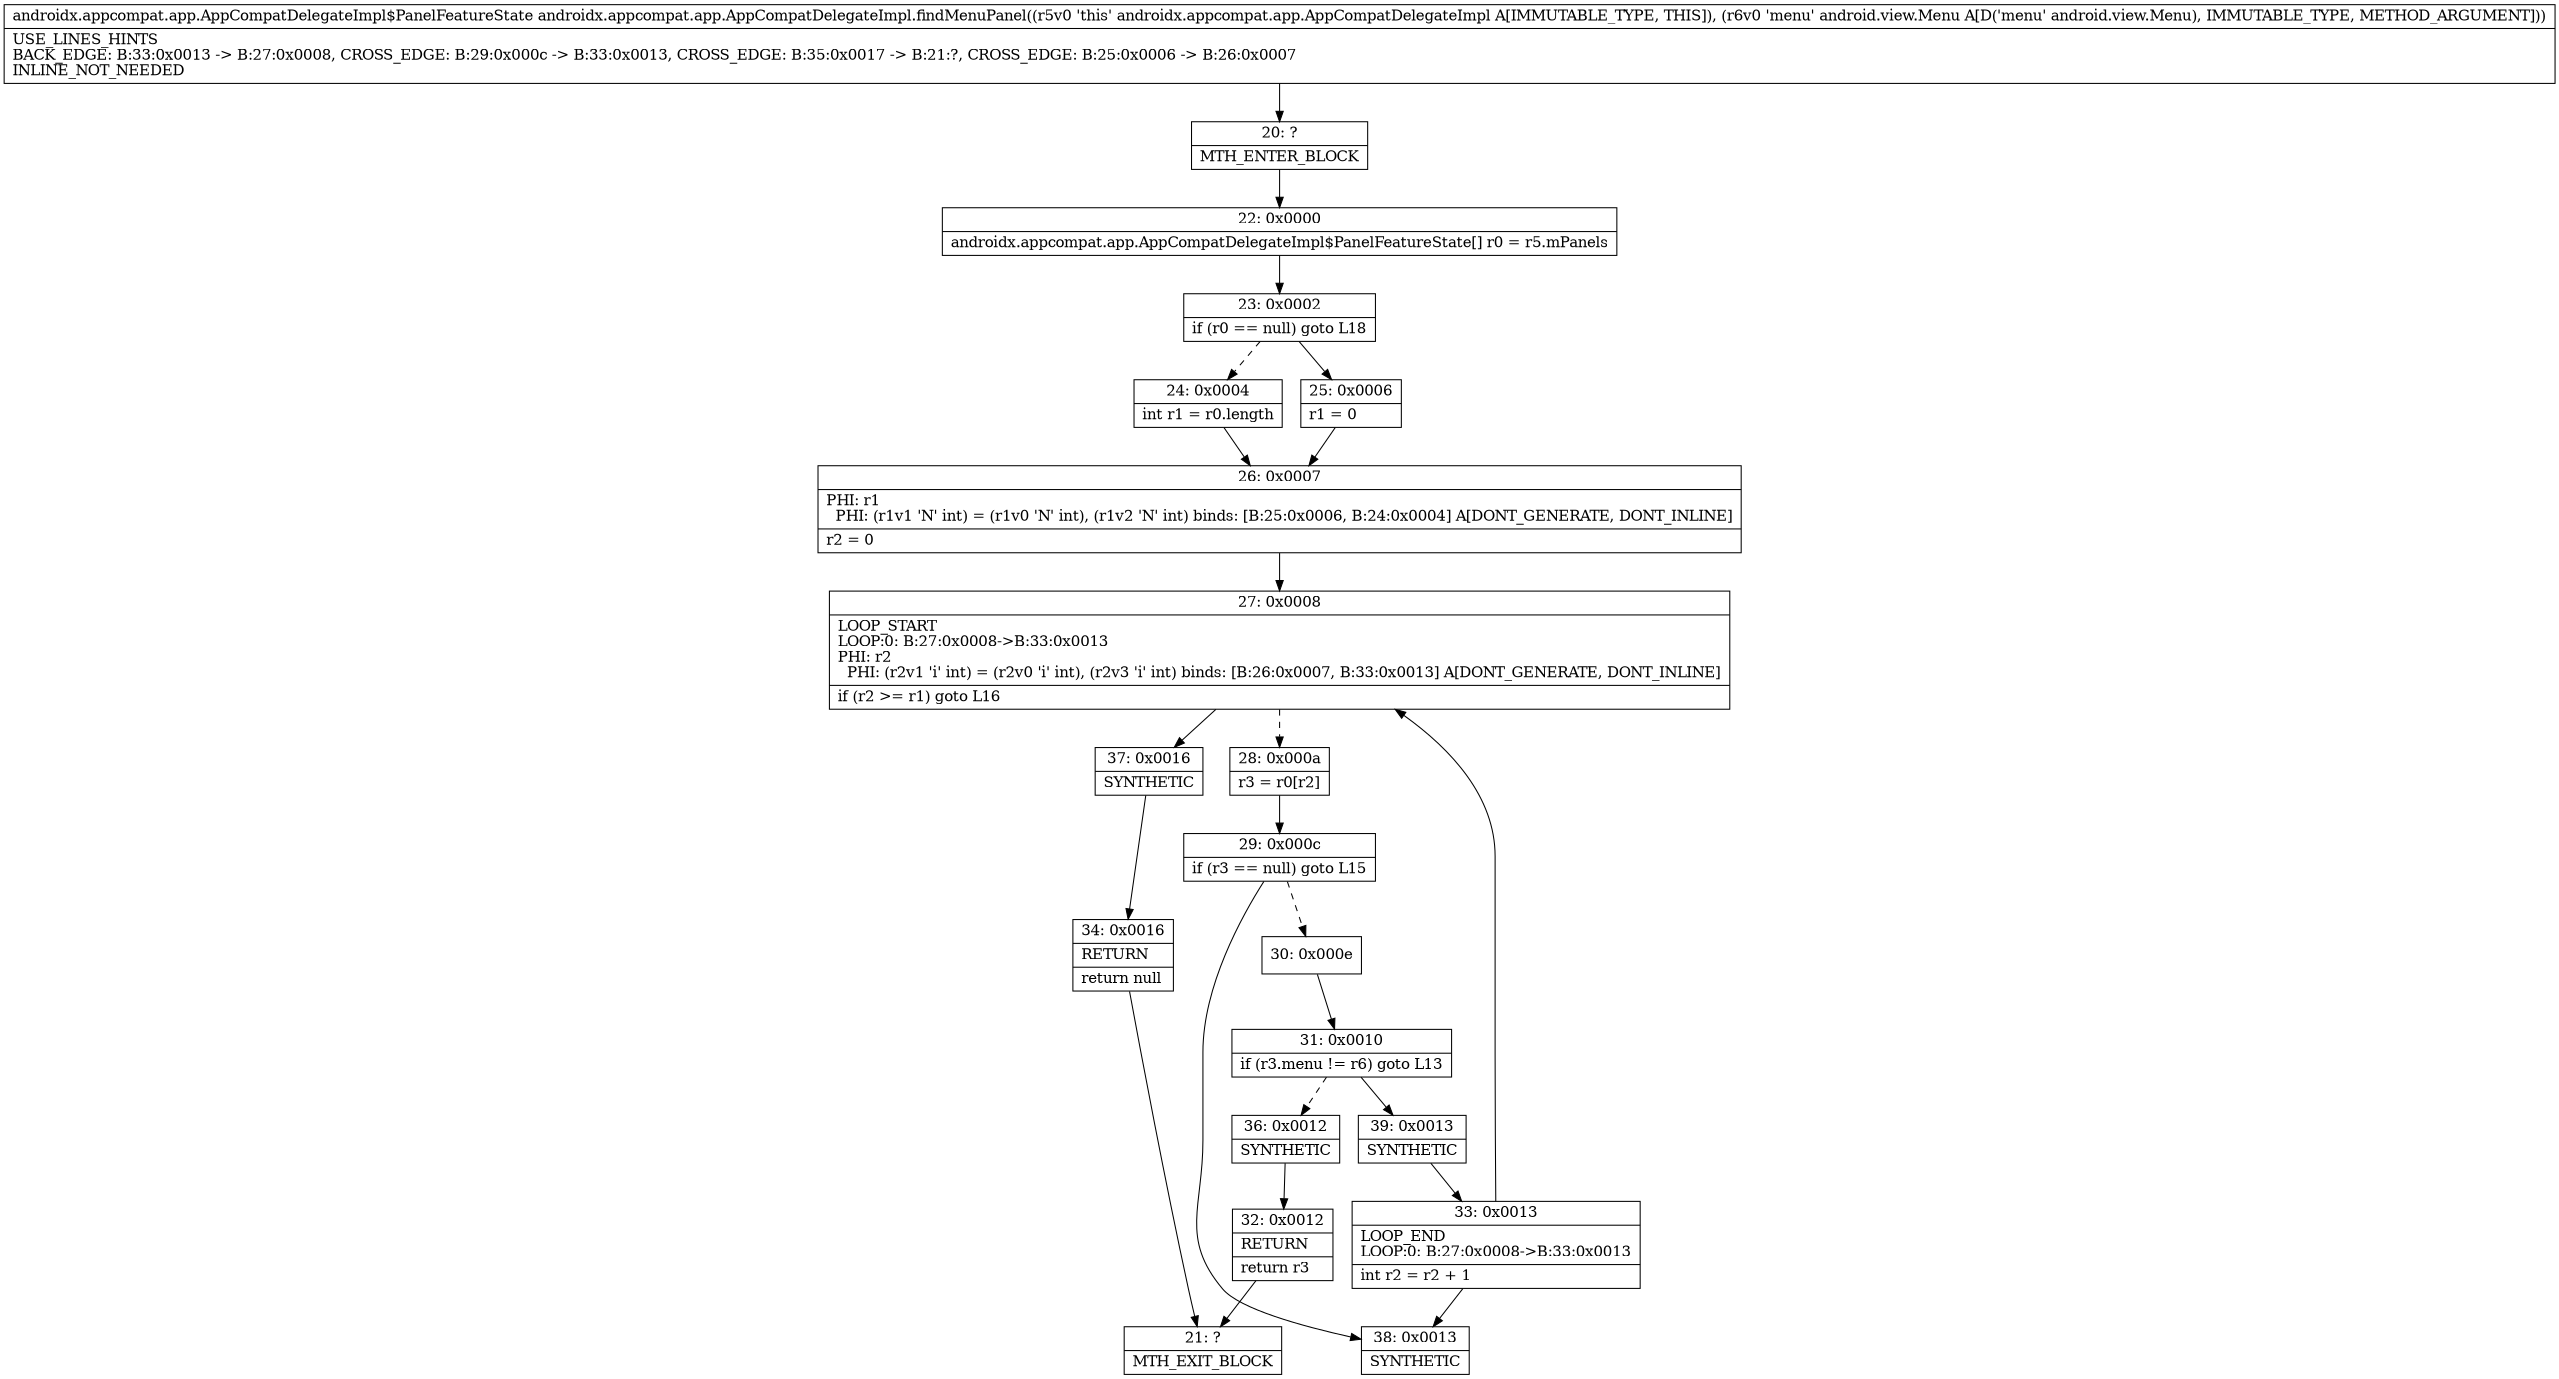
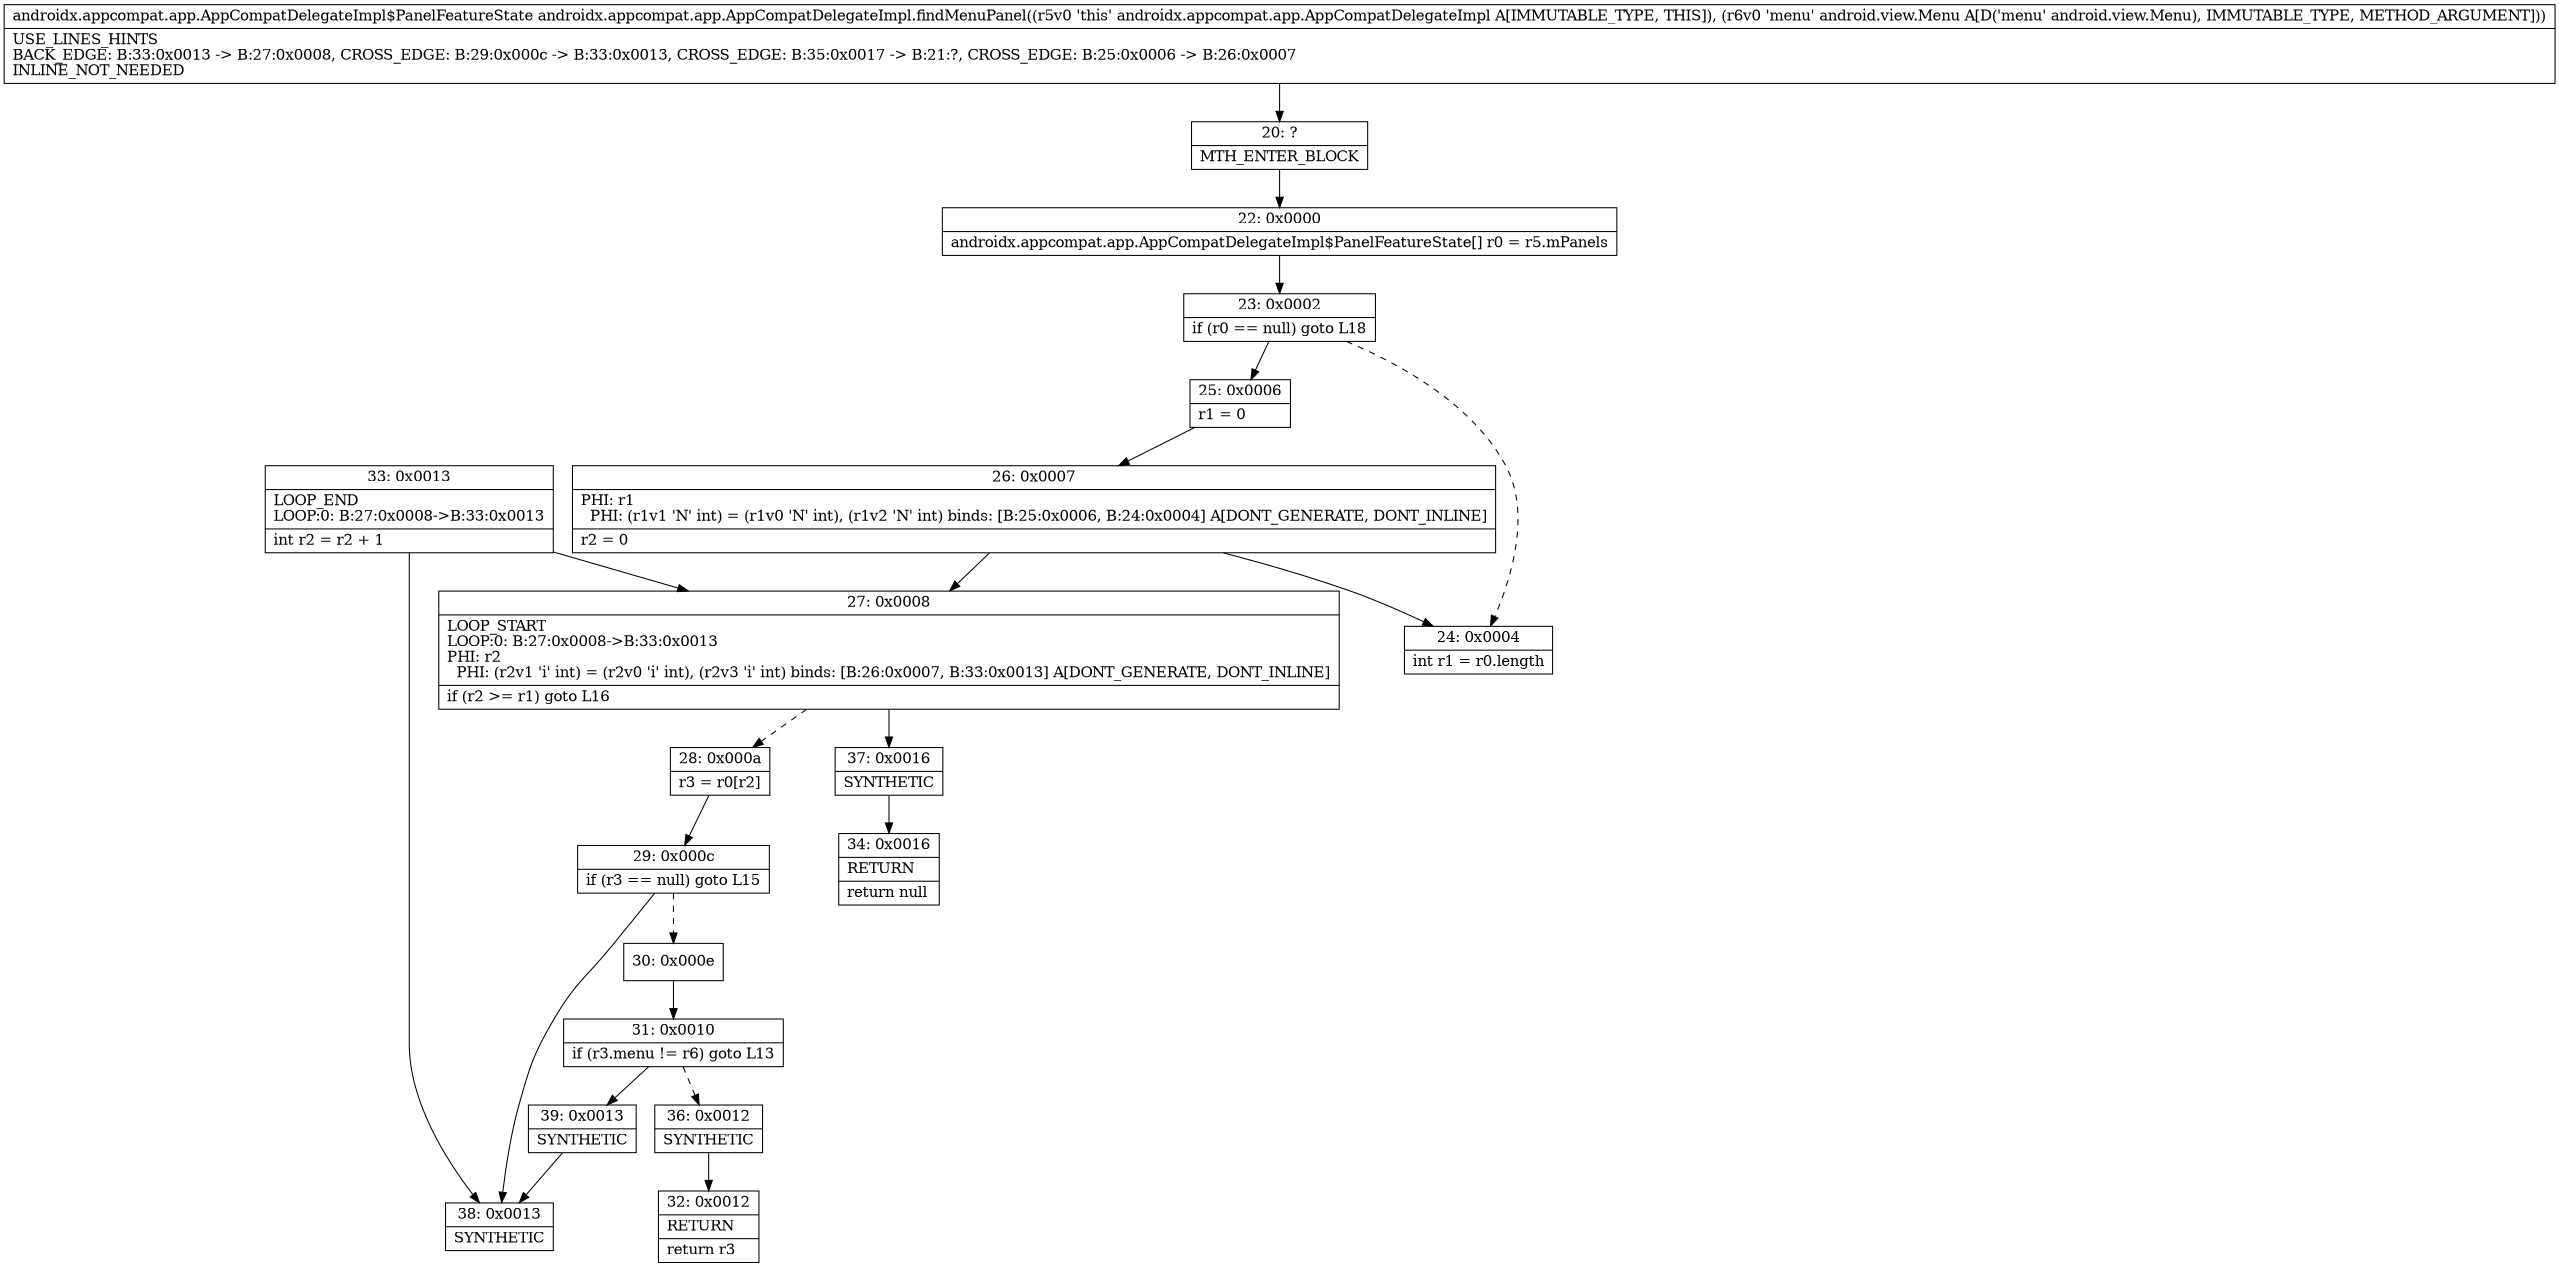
  digraph {
    node [shape=record]
    n1 [label="{20\:\ ?|MTH_ENTER_BLOCK\l}"]
    n2 [label="{22\:\ 0x0000|androidx.appcompat.app.AppCompatDelegateImpl$PanelFeatureState[] r0 = r5.mPanels\l}"]
    n3 [label="{23\:\ 0x0002|if (r0 == null) goto L18\l}"]
    n4 [label="{24\:\ 0x0004|int r1 = r0.length\l}"]
    n5 [label="{25\:\ 0x0006|r1 = 0\l}"]
    n6 [label="{26\:\ 0x0007|PHI: r1 \l  PHI: (r1v1 'N' int) = (r1v0 'N' int), (r1v2 'N' int) binds: [B:25:0x0006, B:24:0x0004] A[DONT_GENERATE, DONT_INLINE]\l|r2 = 0\l}"]
    n7 [label="{27\:\ 0x0008|LOOP_START\lLOOP:0: B:27:0x0008\-\>B:33:0x0013\lPHI: r2 \l  PHI: (r2v1 'i' int) = (r2v0 'i' int), (r2v3 'i' int) binds: [B:26:0x0007, B:33:0x0013] A[DONT_GENERATE, DONT_INLINE]\l|if (r2 \>= r1) goto L16\l}"]
    n8 [label="{28\:\ 0x000a|r3 = r0[r2]\l}"]
    n9 [label="{37\:\ 0x0016|SYNTHETIC\l}"]
    n10 [label="{29\:\ 0x000c|if (r3 == null) goto L15\l}"]
    n11 [label="{34\:\ 0x0016|RETURN\l|return null\l}"]
    n12 [label="{30\:\ 0x000e}"]
    n13 [label="{38\:\ 0x0013|SYNTHETIC\l}"]
    n14 [label="{31\:\ 0x0010|if (r3.menu != r6) goto L13\l}"]
    n15 [label="{36\:\ 0x0012|SYNTHETIC\l}"]
    n16 [label="{39\:\ 0x0013|SYNTHETIC\l}"]
    n17 [label="{32\:\ 0x0012|RETURN\l|return r3\l}"]
    n18 [label="{33\:\ 0x0013|LOOP_END\lLOOP:0: B:27:0x0008\-\>B:33:0x0013\l|int r2 = r2 + 1\l}"]
-   n19 [label="{21\:\ ?|MTH_EXIT_BLOCK\l}"]
    n20 [label="{androidx.appcompat.app.AppCompatDelegateImpl$PanelFeatureState androidx.appcompat.app.AppCompatDelegateImpl.findMenuPanel((r5v0 'this' androidx.appcompat.app.AppCompatDelegateImpl A[IMMUTABLE_TYPE, THIS]), (r6v0 'menu' android.view.Menu A[D('menu' android.view.Menu), IMMUTABLE_TYPE, METHOD_ARGUMENT]))  | USE_LINES_HINTS\lBACK_EDGE: B:33:0x0013 \-\> B:27:0x0008, CROSS_EDGE: B:29:0x000c \-\> B:33:0x0013, CROSS_EDGE: B:35:0x0017 \-\> B:21:?, CROSS_EDGE: B:25:0x0006 \-\> B:26:0x0007\lINLINE_NOT_NEEDED\l}"]
    n1 -> n2
    n2 -> n3
    n3 -> n4 [style=dashed]
    n3 -> n5
-   n4 -> n6
+   n6 -> n4
    n5 -> n6
    n6 -> n7
    n7 -> n8 [style=dashed]
    n7 -> n9
    n8 -> n10
    n9 -> n11
    n10 -> n12 [style=dashed]
    n10 -> n13
-   n11 -> n19
    n12 -> n14
    n14 -> n15 [style=dashed]
    n14 -> n16
    n15 -> n17
-   n16 -> n18
-   n17 -> n19
+   n16 -> n13
    n18 -> n7
    n18 -> n13
    n20 -> n1
  }
